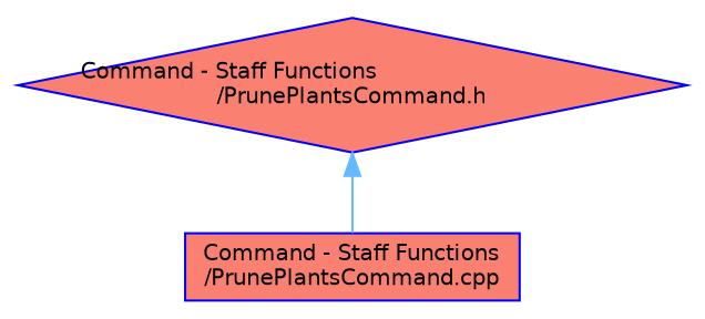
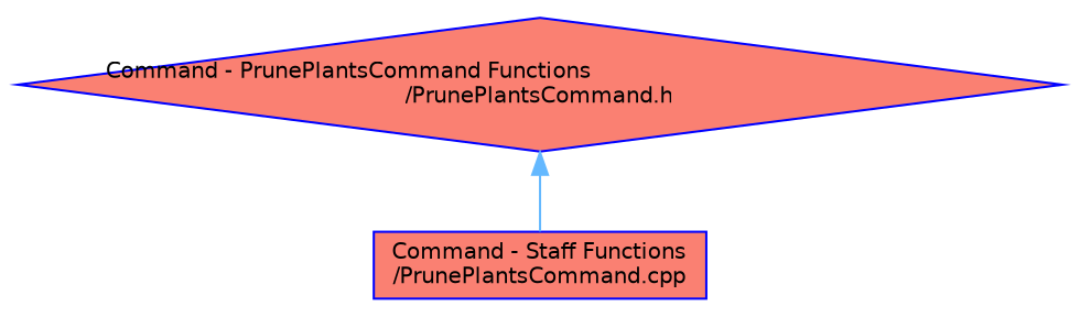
  digraph {
    node [color=blue fillcolor=salmon fontname=Helvetica fontsize=10 style=filled]
-   n1 [fontcolor=black height=0.2 label="Command - Staff Functions\l/PrunePlantsCommand.h" shape=diamond width=0.4]
+   n1 [fontcolor=black height=0.2 label="Command - PrunePlantsCommand Functions\l/PrunePlantsCommand.h" shape=diamond width=0.4]
    n2 [height=0.2 label="Command - Staff Functions\l/PrunePlantsCommand.cpp" shape=box width=0.4]
    n1 -> n2 [color=steelblue1 dir=back fontname=Helvetica fontsize=10 labelfontname=Helvetica labelfontsize=10 style=solid]
  }
